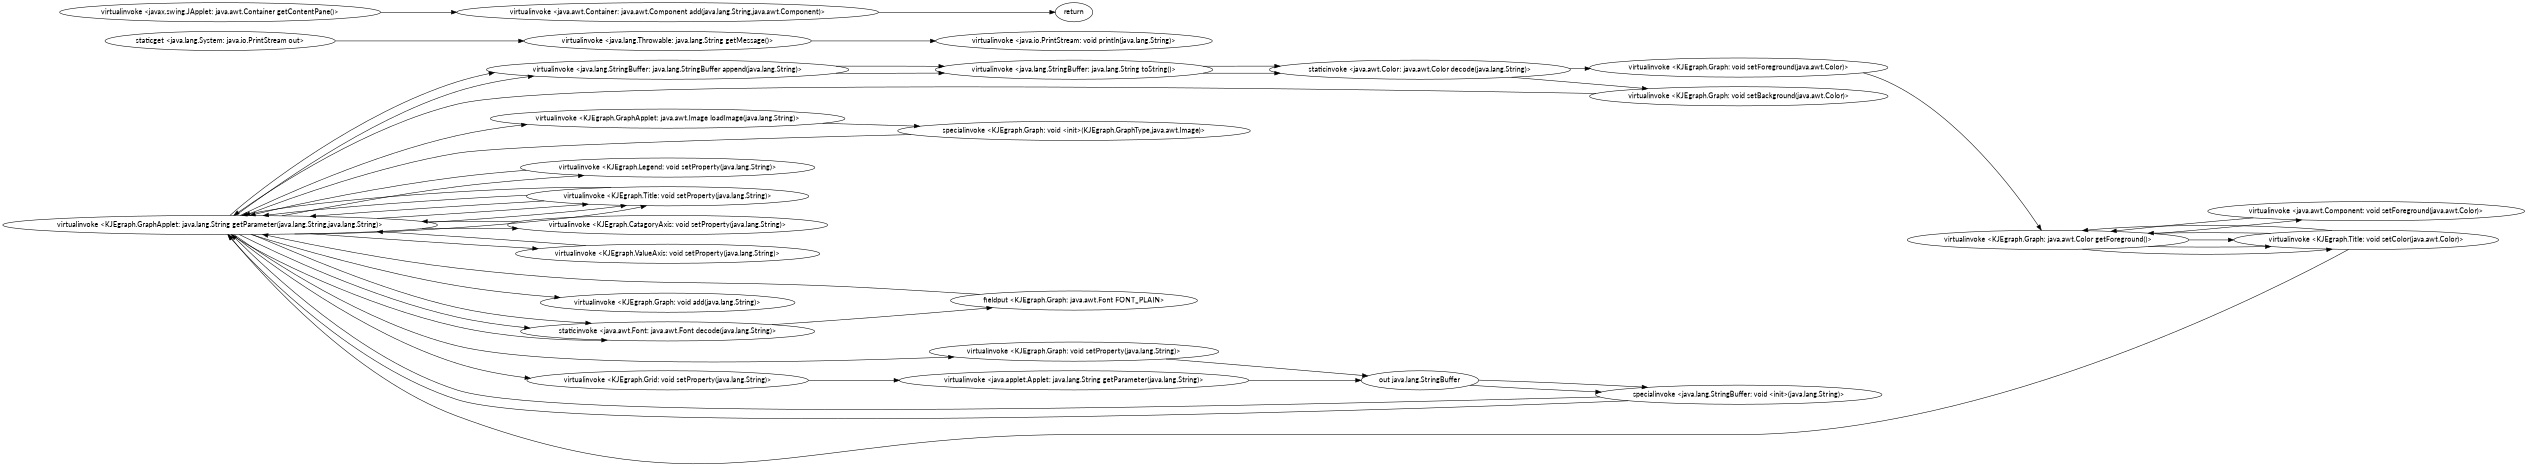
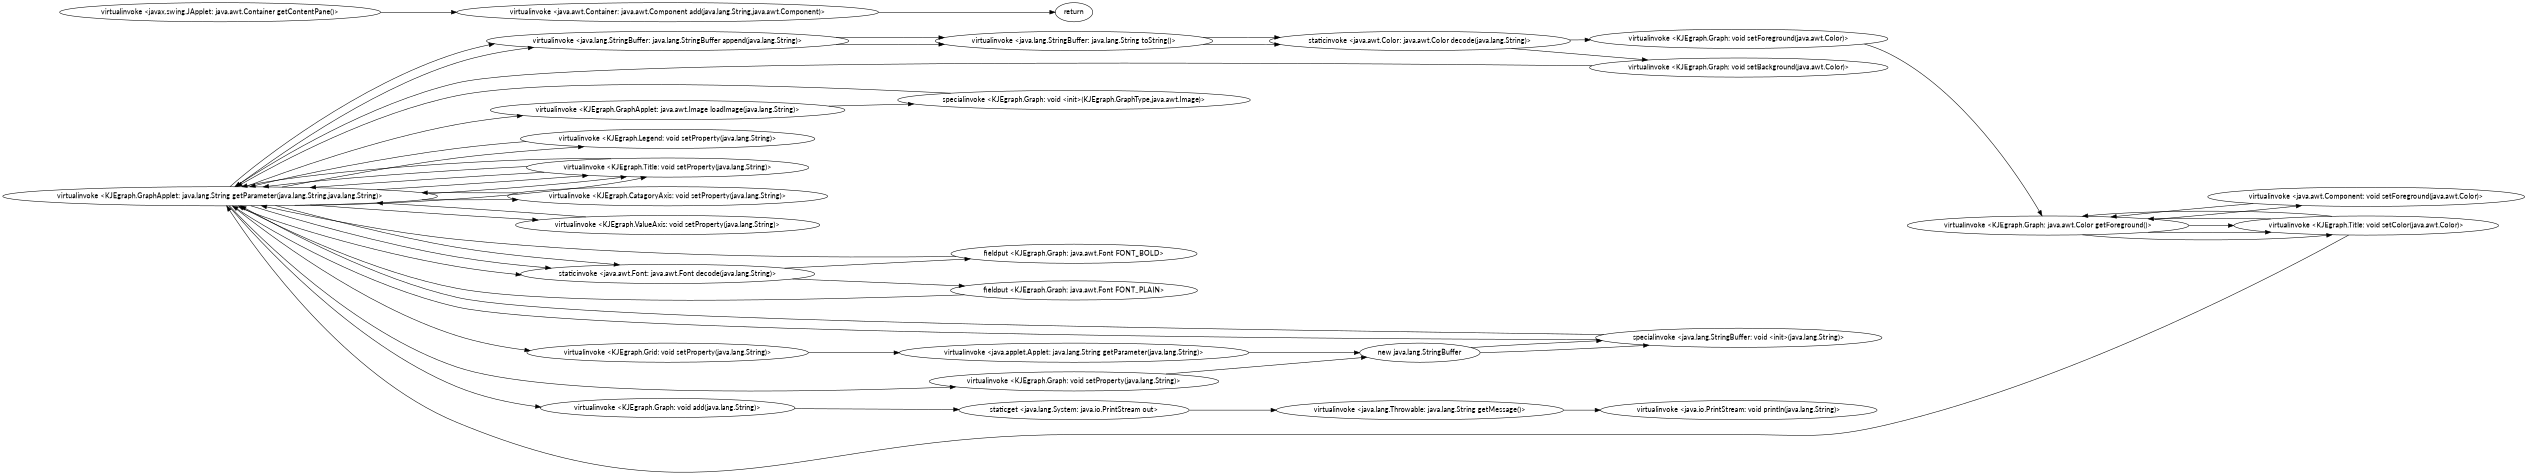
  digraph {
    fontname=Lato
    rankdir=LR
    node [fontname=Lato]
    edge [fontname=Lato]
    "virtualinvoke <KJEgraph.GraphApplet: java.lang.String getParameter(java.lang.String,java.lang.String)>"
    "virtualinvoke <KJEgraph.GraphApplet: java.awt.Image loadImage(java.lang.String)>"
    "staticinvoke <java.awt.Font: java.awt.Font decode(java.lang.String)>"
    "virtualinvoke <KJEgraph.Graph: void setProperty(java.lang.String)>"
    "virtualinvoke <java.lang.StringBuffer: java.lang.StringBuffer append(java.lang.String)>"
    "virtualinvoke <KJEgraph.Legend: void setProperty(java.lang.String)>"
    "virtualinvoke <KJEgraph.Title: void setProperty(java.lang.String)>"
    "virtualinvoke <KJEgraph.CatagoryAxis: void setProperty(java.lang.String)>"
    "virtualinvoke <KJEgraph.ValueAxis: void setProperty(java.lang.String)>"
    "virtualinvoke <KJEgraph.Grid: void setProperty(java.lang.String)>"
    "virtualinvoke <KJEgraph.Graph: void add(java.lang.String)>"
    "specialinvoke <KJEgraph.Graph: void <init>(KJEgraph.GraphType,java.awt.Image)>"
+   "fieldput <KJEgraph.Graph: java.awt.Font FONT_BOLD>"
    "fieldput <KJEgraph.Graph: java.awt.Font FONT_PLAIN>"
-   "new java.lang.StringBuffer" [label="out java.lang.StringBuffer"]
+   "new java.lang.StringBuffer"
    "virtualinvoke <java.lang.StringBuffer: java.lang.String toString()>"
    "virtualinvoke <java.applet.Applet: java.lang.String getParameter(java.lang.String)>"
    "staticget <java.lang.System: java.io.PrintStream out>"
    "specialinvoke <java.lang.StringBuffer: void <init>(java.lang.String)>"
    "staticinvoke <java.awt.Color: java.awt.Color decode(java.lang.String)>"
    "virtualinvoke <KJEgraph.Graph: void setBackground(java.awt.Color)>"
    "virtualinvoke <KJEgraph.Graph: void setForeground(java.awt.Color)>"
    "virtualinvoke <KJEgraph.Graph: java.awt.Color getForeground()>"
    "virtualinvoke <java.awt.Component: void setForeground(java.awt.Color)>"
    "virtualinvoke <KJEgraph.Title: void setColor(java.awt.Color)>"
    "virtualinvoke <java.lang.Throwable: java.lang.String getMessage()>"
    "virtualinvoke <javax.swing.JApplet: java.awt.Container getContentPane()>"
    "virtualinvoke <java.awt.Container: java.awt.Component add(java.lang.String,java.awt.Component)>"
    return
    "virtualinvoke <java.io.PrintStream: void println(java.lang.String)>"
    "virtualinvoke <KJEgraph.GraphApplet: java.lang.String getParameter(java.lang.String,java.lang.String)>" -> "virtualinvoke <KJEgraph.GraphApplet: java.awt.Image loadImage(java.lang.String)>"
    "virtualinvoke <KJEgraph.GraphApplet: java.lang.String getParameter(java.lang.String,java.lang.String)>" -> "staticinvoke <java.awt.Font: java.awt.Font decode(java.lang.String)>"
    "virtualinvoke <KJEgraph.GraphApplet: java.lang.String getParameter(java.lang.String,java.lang.String)>" -> "staticinvoke <java.awt.Font: java.awt.Font decode(java.lang.String)>"
    "virtualinvoke <KJEgraph.GraphApplet: java.lang.String getParameter(java.lang.String,java.lang.String)>" -> "staticinvoke <java.awt.Font: java.awt.Font decode(java.lang.String)>"
    "virtualinvoke <KJEgraph.GraphApplet: java.lang.String getParameter(java.lang.String,java.lang.String)>" -> "virtualinvoke <KJEgraph.Graph: void setProperty(java.lang.String)>"
    "virtualinvoke <KJEgraph.GraphApplet: java.lang.String getParameter(java.lang.String,java.lang.String)>" -> "virtualinvoke <java.lang.StringBuffer: java.lang.StringBuffer append(java.lang.String)>"
    "virtualinvoke <KJEgraph.GraphApplet: java.lang.String getParameter(java.lang.String,java.lang.String)>" -> "virtualinvoke <java.lang.StringBuffer: java.lang.StringBuffer append(java.lang.String)>"
    "virtualinvoke <KJEgraph.GraphApplet: java.lang.String getParameter(java.lang.String,java.lang.String)>" -> "virtualinvoke <KJEgraph.Legend: void setProperty(java.lang.String)>"
    "virtualinvoke <KJEgraph.GraphApplet: java.lang.String getParameter(java.lang.String,java.lang.String)>" -> "virtualinvoke <KJEgraph.Title: void setProperty(java.lang.String)>"
    "virtualinvoke <KJEgraph.GraphApplet: java.lang.String getParameter(java.lang.String,java.lang.String)>" -> "virtualinvoke <KJEgraph.Title: void setProperty(java.lang.String)>"
    "virtualinvoke <KJEgraph.GraphApplet: java.lang.String getParameter(java.lang.String,java.lang.String)>" -> "virtualinvoke <KJEgraph.Title: void setProperty(java.lang.String)>"
    "virtualinvoke <KJEgraph.GraphApplet: java.lang.String getParameter(java.lang.String,java.lang.String)>" -> "virtualinvoke <KJEgraph.CatagoryAxis: void setProperty(java.lang.String)>"
    "virtualinvoke <KJEgraph.GraphApplet: java.lang.String getParameter(java.lang.String,java.lang.String)>" -> "virtualinvoke <KJEgraph.ValueAxis: void setProperty(java.lang.String)>"
    "virtualinvoke <KJEgraph.GraphApplet: java.lang.String getParameter(java.lang.String,java.lang.String)>" -> "virtualinvoke <KJEgraph.Grid: void setProperty(java.lang.String)>"
    "virtualinvoke <KJEgraph.GraphApplet: java.lang.String getParameter(java.lang.String,java.lang.String)>" -> "virtualinvoke <KJEgraph.Graph: void add(java.lang.String)>"
    "virtualinvoke <KJEgraph.GraphApplet: java.awt.Image loadImage(java.lang.String)>" -> "specialinvoke <KJEgraph.Graph: void <init>(KJEgraph.GraphType,java.awt.Image)>"
+   "staticinvoke <java.awt.Font: java.awt.Font decode(java.lang.String)>" -> "fieldput <KJEgraph.Graph: java.awt.Font FONT_BOLD>"
    "staticinvoke <java.awt.Font: java.awt.Font decode(java.lang.String)>" -> "fieldput <KJEgraph.Graph: java.awt.Font FONT_PLAIN>"
    "virtualinvoke <KJEgraph.Graph: void setProperty(java.lang.String)>" -> "new java.lang.StringBuffer"
    "virtualinvoke <java.lang.StringBuffer: java.lang.StringBuffer append(java.lang.String)>" -> "virtualinvoke <java.lang.StringBuffer: java.lang.String toString()>"
    "virtualinvoke <java.lang.StringBuffer: java.lang.StringBuffer append(java.lang.String)>" -> "virtualinvoke <java.lang.StringBuffer: java.lang.String toString()>"
    "virtualinvoke <KJEgraph.Legend: void setProperty(java.lang.String)>" -> "virtualinvoke <KJEgraph.GraphApplet: java.lang.String getParameter(java.lang.String,java.lang.String)>"
    "virtualinvoke <KJEgraph.Title: void setProperty(java.lang.String)>" -> "virtualinvoke <KJEgraph.GraphApplet: java.lang.String getParameter(java.lang.String,java.lang.String)>"
    "virtualinvoke <KJEgraph.Title: void setProperty(java.lang.String)>" -> "virtualinvoke <KJEgraph.GraphApplet: java.lang.String getParameter(java.lang.String,java.lang.String)>"
    "virtualinvoke <KJEgraph.Title: void setProperty(java.lang.String)>" -> "virtualinvoke <KJEgraph.GraphApplet: java.lang.String getParameter(java.lang.String,java.lang.String)>"
    "virtualinvoke <KJEgraph.CatagoryAxis: void setProperty(java.lang.String)>" -> "virtualinvoke <KJEgraph.GraphApplet: java.lang.String getParameter(java.lang.String,java.lang.String)>"
    "virtualinvoke <KJEgraph.ValueAxis: void setProperty(java.lang.String)>" -> "virtualinvoke <KJEgraph.GraphApplet: java.lang.String getParameter(java.lang.String,java.lang.String)>"
    "virtualinvoke <KJEgraph.Grid: void setProperty(java.lang.String)>" -> "virtualinvoke <java.applet.Applet: java.lang.String getParameter(java.lang.String)>"
+   "virtualinvoke <KJEgraph.Graph: void add(java.lang.String)>" -> "staticget <java.lang.System: java.io.PrintStream out>"
    "specialinvoke <KJEgraph.Graph: void <init>(KJEgraph.GraphType,java.awt.Image)>" -> "virtualinvoke <KJEgraph.GraphApplet: java.lang.String getParameter(java.lang.String,java.lang.String)>"
+   "fieldput <KJEgraph.Graph: java.awt.Font FONT_BOLD>" -> "virtualinvoke <KJEgraph.GraphApplet: java.lang.String getParameter(java.lang.String,java.lang.String)>"
    "fieldput <KJEgraph.Graph: java.awt.Font FONT_PLAIN>" -> "virtualinvoke <KJEgraph.GraphApplet: java.lang.String getParameter(java.lang.String,java.lang.String)>"
    "new java.lang.StringBuffer" -> "specialinvoke <java.lang.StringBuffer: void <init>(java.lang.String)>"
    "new java.lang.StringBuffer" -> "specialinvoke <java.lang.StringBuffer: void <init>(java.lang.String)>"
    "virtualinvoke <java.lang.StringBuffer: java.lang.String toString()>" -> "staticinvoke <java.awt.Color: java.awt.Color decode(java.lang.String)>"
    "virtualinvoke <java.lang.StringBuffer: java.lang.String toString()>" -> "staticinvoke <java.awt.Color: java.awt.Color decode(java.lang.String)>"
    "virtualinvoke <java.applet.Applet: java.lang.String getParameter(java.lang.String)>" -> "new java.lang.StringBuffer"
    "staticget <java.lang.System: java.io.PrintStream out>" -> "virtualinvoke <java.lang.Throwable: java.lang.String getMessage()>"
    "specialinvoke <java.lang.StringBuffer: void <init>(java.lang.String)>" -> "virtualinvoke <KJEgraph.GraphApplet: java.lang.String getParameter(java.lang.String,java.lang.String)>"
    "specialinvoke <java.lang.StringBuffer: void <init>(java.lang.String)>" -> "virtualinvoke <KJEgraph.GraphApplet: java.lang.String getParameter(java.lang.String,java.lang.String)>"
    "staticinvoke <java.awt.Color: java.awt.Color decode(java.lang.String)>" -> "virtualinvoke <KJEgraph.Graph: void setBackground(java.awt.Color)>"
    "staticinvoke <java.awt.Color: java.awt.Color decode(java.lang.String)>" -> "virtualinvoke <KJEgraph.Graph: void setForeground(java.awt.Color)>"
    "virtualinvoke <KJEgraph.Graph: void setBackground(java.awt.Color)>" -> "virtualinvoke <KJEgraph.GraphApplet: java.lang.String getParameter(java.lang.String,java.lang.String)>"
    "virtualinvoke <KJEgraph.Graph: void setForeground(java.awt.Color)>" -> "virtualinvoke <KJEgraph.Graph: java.awt.Color getForeground()>"
    "virtualinvoke <KJEgraph.Graph: java.awt.Color getForeground()>" -> "virtualinvoke <java.awt.Component: void setForeground(java.awt.Color)>"
    "virtualinvoke <KJEgraph.Graph: java.awt.Color getForeground()>" -> "virtualinvoke <KJEgraph.Title: void setColor(java.awt.Color)>"
    "virtualinvoke <KJEgraph.Graph: java.awt.Color getForeground()>" -> "virtualinvoke <KJEgraph.Title: void setColor(java.awt.Color)>"
    "virtualinvoke <KJEgraph.Graph: java.awt.Color getForeground()>" -> "virtualinvoke <KJEgraph.Title: void setColor(java.awt.Color)>"
    "virtualinvoke <java.awt.Component: void setForeground(java.awt.Color)>" -> "virtualinvoke <KJEgraph.Graph: java.awt.Color getForeground()>"
    "virtualinvoke <KJEgraph.Title: void setColor(java.awt.Color)>" -> "virtualinvoke <KJEgraph.GraphApplet: java.lang.String getParameter(java.lang.String,java.lang.String)>"
    "virtualinvoke <KJEgraph.Title: void setColor(java.awt.Color)>" -> "virtualinvoke <KJEgraph.Graph: java.awt.Color getForeground()>"
    "virtualinvoke <KJEgraph.Title: void setColor(java.awt.Color)>" -> "virtualinvoke <KJEgraph.Graph: java.awt.Color getForeground()>"
    "virtualinvoke <java.lang.Throwable: java.lang.String getMessage()>" -> "virtualinvoke <java.io.PrintStream: void println(java.lang.String)>"
    "virtualinvoke <javax.swing.JApplet: java.awt.Container getContentPane()>" -> "virtualinvoke <java.awt.Container: java.awt.Component add(java.lang.String,java.awt.Component)>"
    "virtualinvoke <java.awt.Container: java.awt.Component add(java.lang.String,java.awt.Component)>" -> return
  }
